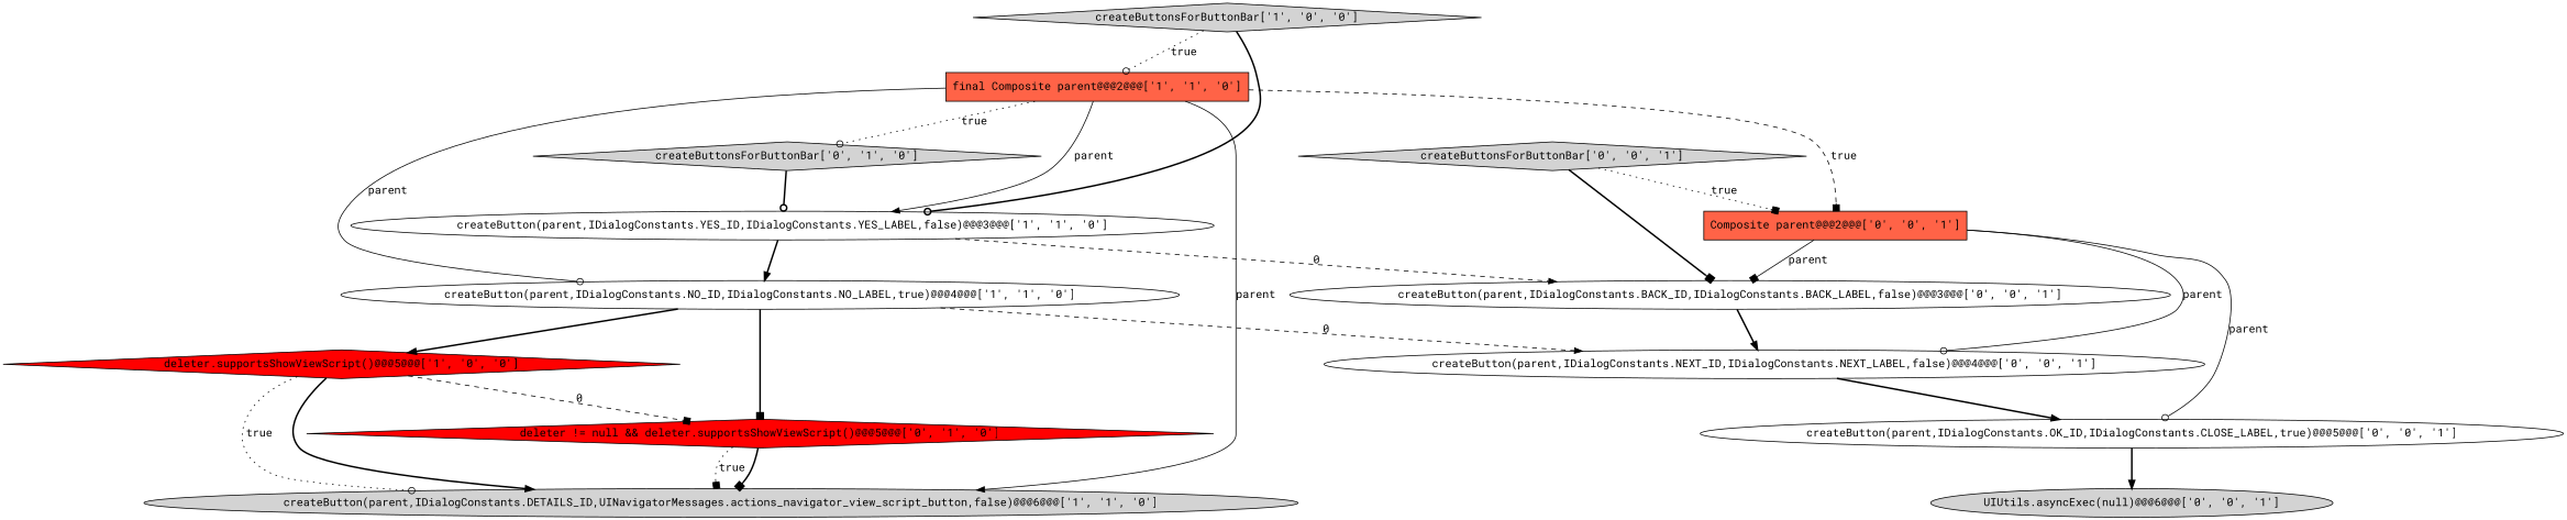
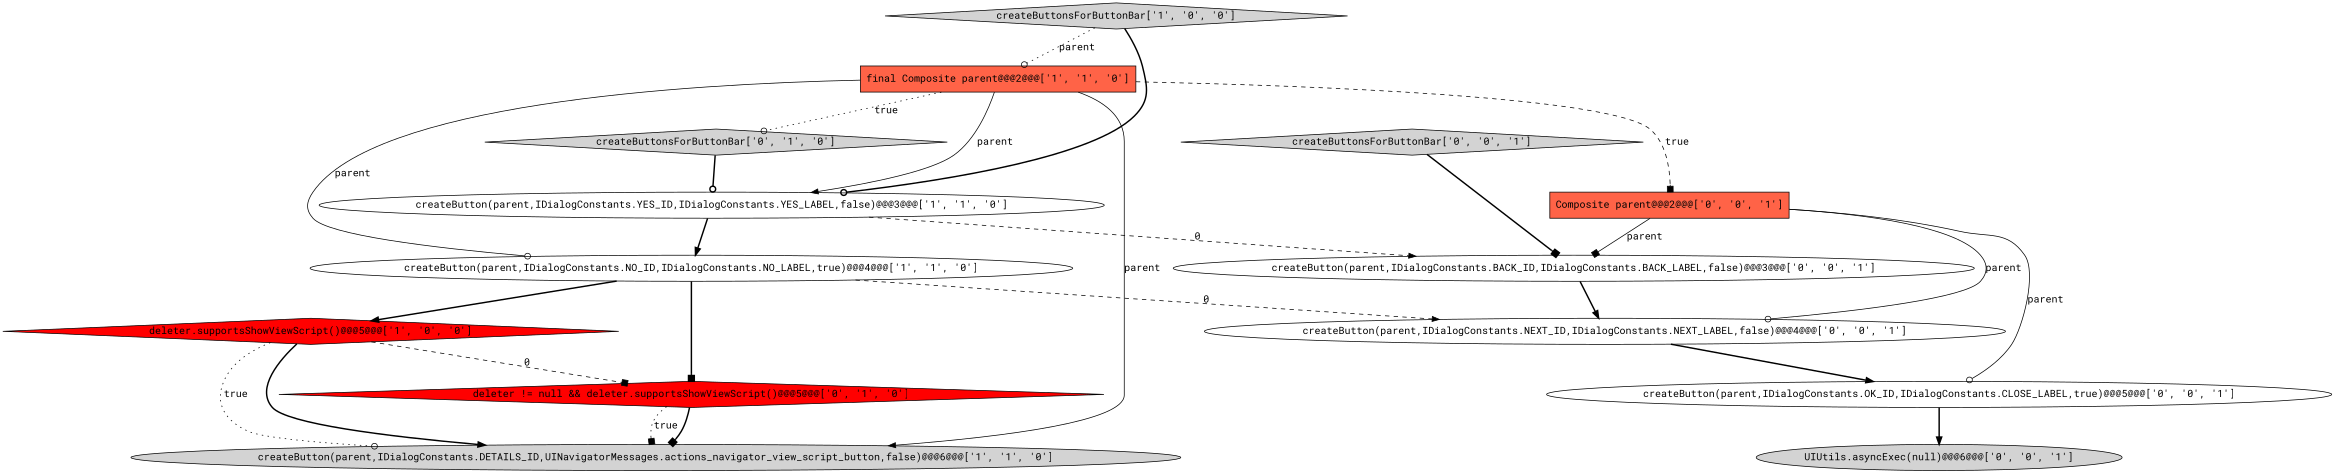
  digraph {
    fontname="Roboto Mono"
    node [fillcolor=white fontname="Roboto Mono" shape=ellipse style=filled]
    edge [arrowhead=normal fontname="Roboto Mono" style=bold]
    n1 [label="createButton(parent,IDialogConstants.NEXT_ID,IDialogConstants.NEXT_LABEL,false)@@@4@@@['0', '0', '1']"]
    n2 [label="createButton(parent,IDialogConstants.OK_ID,IDialogConstants.CLOSE_LABEL,true)@@@5@@@['0', '0', '1']"]
    n3 [fillcolor=lightgray label="UIUtils.asyncExec(null)@@@6@@@['0', '0', '1']"]
    n4 [label="createButton(parent,IDialogConstants.NO_ID,IDialogConstants.NO_LABEL,true)@@@4@@@['1', '1', '0']"]
    n5 [fillcolor=red label="deleter.supportsShowViewScript()@@@5@@@['1', '0', '0']" shape=diamond]
    n6 [fillcolor=red label="deleter != null && deleter.supportsShowViewScript()@@@5@@@['0', '1', '0']" shape=diamond]
    n7 [fillcolor=lightgray label="createButton(parent,IDialogConstants.DETAILS_ID,UINavigatorMessages.actions_navigator_view_script_button,false)@@@6@@@['1', '1', '0']"]
    n8 [label="createButton(parent,IDialogConstants.BACK_ID,IDialogConstants.BACK_LABEL,false)@@@3@@@['0', '0', '1']"]
    n9 [fillcolor=lightgray label="createButtonsForButtonBar['0', '1', '0']" shape=diamond]
    n10 [label="createButton(parent,IDialogConstants.YES_ID,IDialogConstants.YES_LABEL,false)@@@3@@@['1', '1', '0']"]
    n11 [fillcolor=tomato label="final Composite parent@@@2@@@['1', '1', '0']" shape=box]
    n12 [fillcolor=tomato label="Composite parent@@@2@@@['0', '0', '1']" shape=box]
    n13 [fillcolor=lightgray label="createButtonsForButtonBar['0', '0', '1']" shape=diamond]
    n14 [fillcolor=lightgray label="createButtonsForButtonBar['1', '0', '0']" shape=diamond]
    n1 -> n2
    n2 -> n3
    n4 -> n1 [label=0 style=dashed]
    n4 -> n5
    n4 -> n6 [arrowhead=box]
    n5 -> n6 [arrowhead=box label=0 style=dashed]
    n5 -> n7 [arrowhead=odot label=true style=dotted]
    n5 -> n7
    n6 -> n7 [arrowhead=box]
    n6 -> n7 [arrowhead=box label=true style=dotted]
    n8 -> n1
    n9 -> n10 [arrowhead=odot]
    n10 -> n4
    n10 -> n8 [label=0 style=dashed]
    n11 -> n4 [arrowhead=odot label=parent style=solid]
    n11 -> n7 [label=parent style=solid]
    n11 -> n9 [arrowhead=odot label=true style=dotted]
    n11 -> n10 [label=parent style=solid]
    n11 -> n12 [arrowhead=box label=true style=dashed]
    n12 -> n1 [arrowhead=odot label=parent style=solid]
    n12 -> n2 [arrowhead=odot label=parent style=solid]
    n12 -> n8 [arrowhead=box label=parent style=solid]
    n13 -> n8 [arrowhead=box]
-   n13 -> n12 [arrowhead=box label=true style=dotted]
    n14 -> n10 [arrowhead=odot]
-   n14 -> n11 [arrowhead=odot label=true style=dotted]
+   n14 -> n11 [arrowhead=odot label=parent style=dotted]
  }
